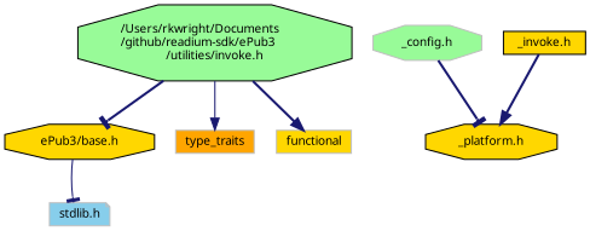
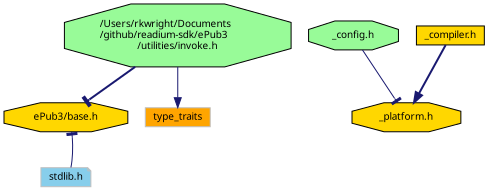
  digraph {
    fontname="Noto Sans"
    node [color=black fillcolor=gold fontname="Noto Sans" fontsize=10 shape=octagon style=filled]
    edge [arrowhead=tee color=midnightblue fontname="Noto Sans" fontsize=10 labelfontname=Helvetica labelfontsize=10 style=bold]
    n1 [fillcolor=palegreen fontcolor=black height=0.2 label="/Users/rkwright/Documents\l/github/readium-sdk/ePub3\l/utilities/invoke.h" width=0.4]
    n2 [height=0.2 label="ePub3/base.h" width=0.4]
    n3 [color=grey75 fillcolor=orange height=0.2 label=type_traits shape=box width=0.4]
-   n4 [color=grey75 height=0.2 label=functional shape=box width=0.4]
    n5 [color=grey75 fillcolor=skyblue height=0.2 label="stdlib.h" shape=note width=0.4]
-   n6 [color=grey75 fillcolor=palegreen height=0.2 label="_config.h" width=0.4]
+   n6 [fillcolor=palegreen height=0.2 label="_config.h" width=0.4]
    n7 [height=0.2 label="_platform.h" width=0.4]
-   n8 [height=0.2 label="_invoke.h" shape=box width=0.4]
+   n8 [height=0.2 label="_compiler.h" shape=box width=0.4]
    n1 -> n2
    n1 -> n3 [arrowhead=normal style=solid]
-   n1 -> n4 [arrowhead=normal]
-   n2 -> n5 [style=solid]
-   n6 -> n7
+   n5 -> n2 [style=solid]
+   n6 -> n7 [style=solid]
    n8 -> n7 [arrowhead=normal]
  }
